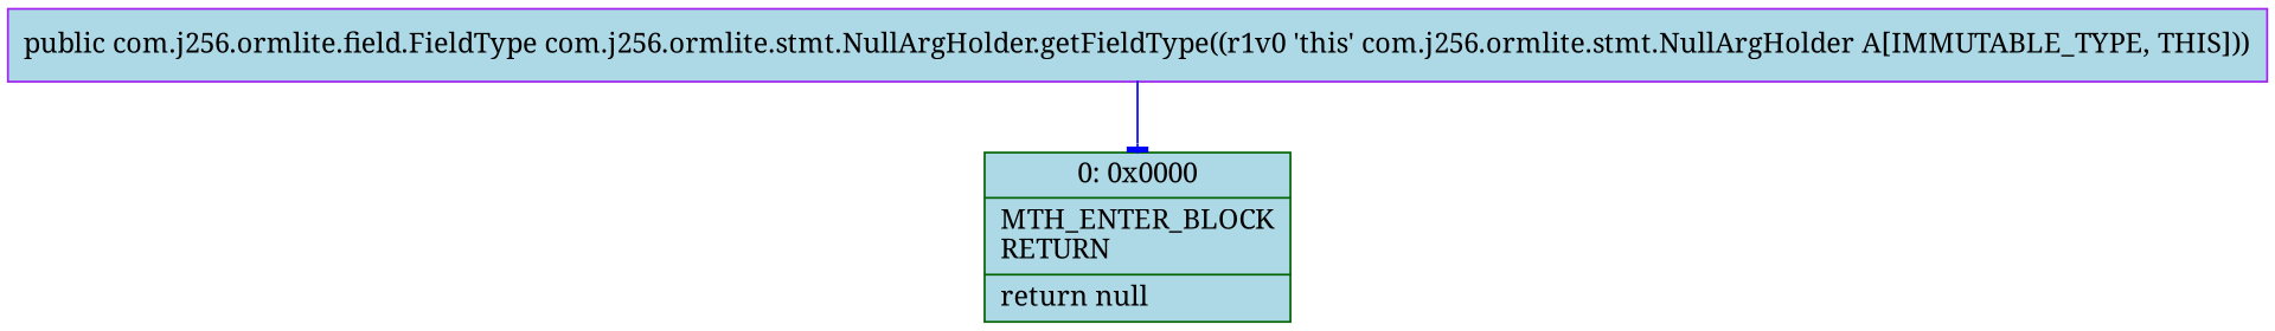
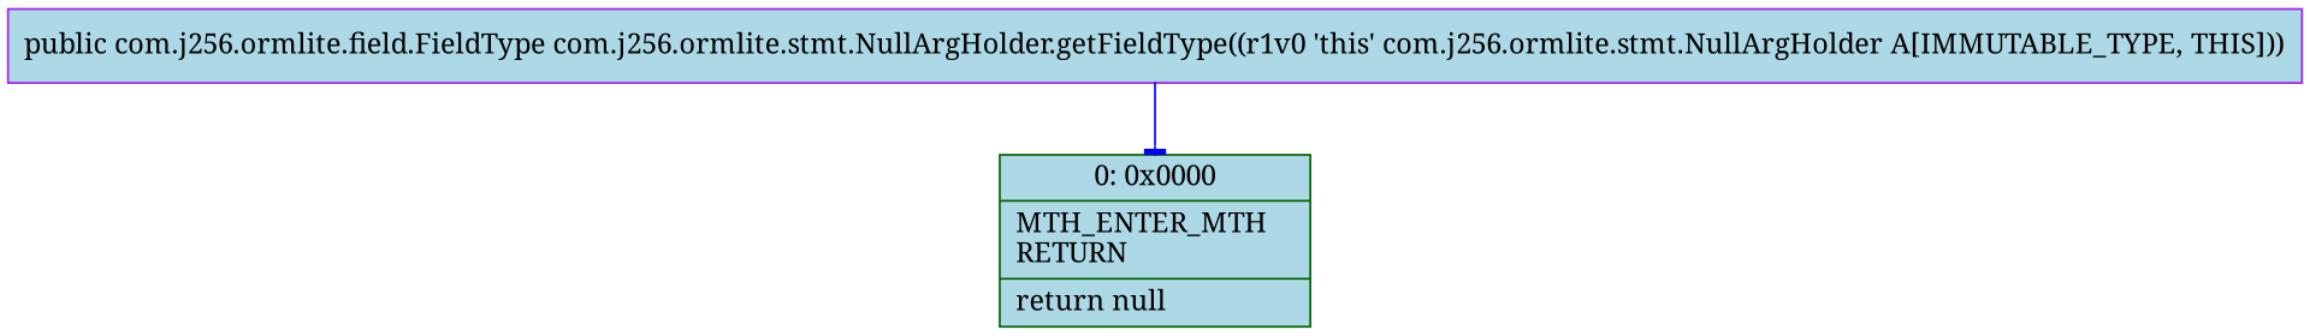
  digraph {
    fontname="Noto Serif"
    node [shape=record style=filled fillcolor=lightblue fontname="Noto Serif"]
-   n1 [label="{0\:\ 0x0000|MTH_ENTER_BLOCK\lRETURN\l|return null\l}" color=darkgreen]
+   n1 [label="{0\:\ 0x0000|MTH_ENTER_MTH\lRETURN\l|return null\l}" color=darkgreen]
    n2 [label="{public com.j256.ormlite.field.FieldType com.j256.ormlite.stmt.NullArgHolder.getFieldType((r1v0 'this' com.j256.ormlite.stmt.NullArgHolder A[IMMUTABLE_TYPE, THIS])) }" color=purple]
    n2 -> n1 [color=blue arrowhead=tee fontname="Noto Serif"]
  }
